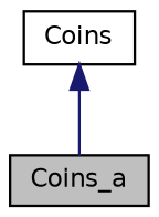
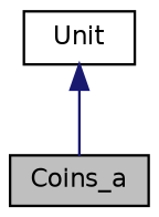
  digraph {
    node [color=black fontname=Helvetica fontsize=10 shape=record style=filled]
    n1 [fillcolor=grey75 fontcolor=black height=0.2 label=Coins_a width=0.4]
-   n2 [fillcolor=white height=0.2 label=Coins width=0.4]
+   n2 [fillcolor=white height=0.2 label=Unit width=0.4]
    n2 -> n1 [color=midnightblue dir=back fontname=Helvetica fontsize=10 labelfontname=Helvetica labelfontsize=10 style=solid]
  }
